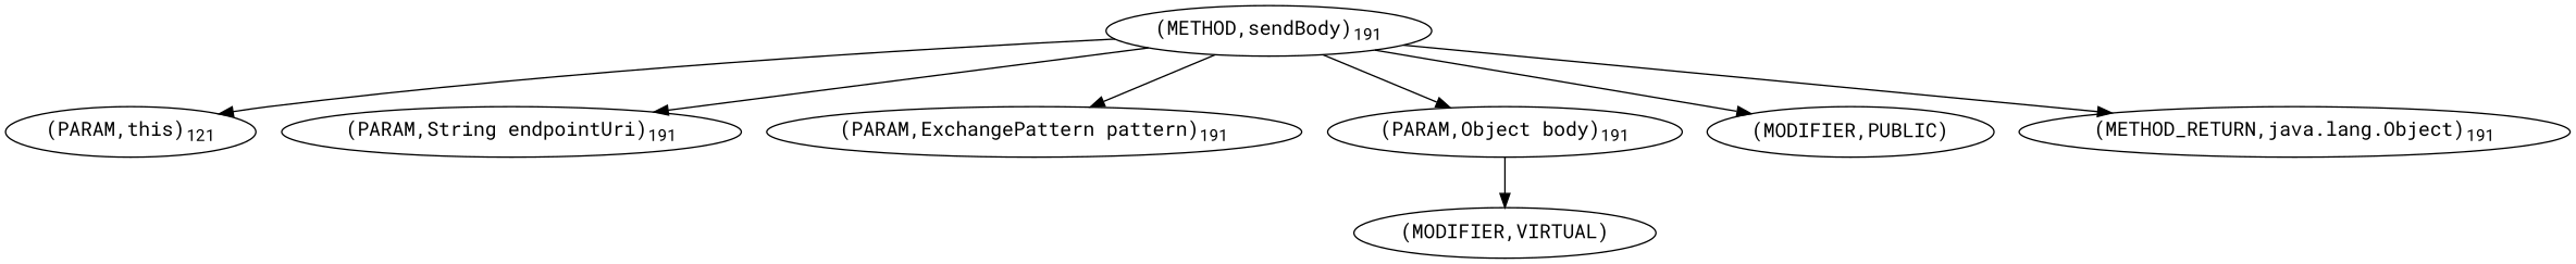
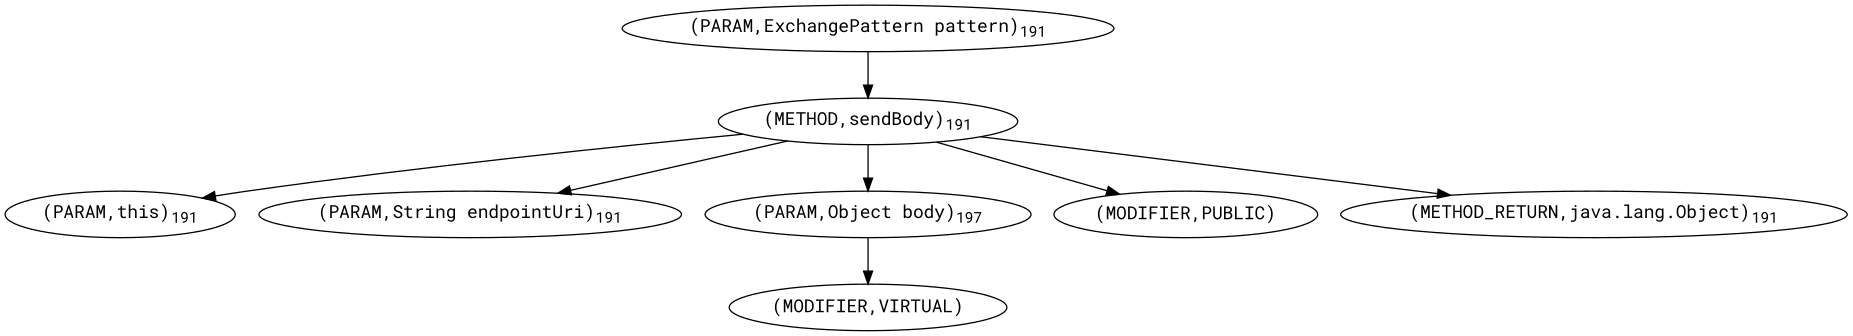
  digraph {
    fontname="Roboto Mono"
    node [fontname="Roboto Mono"]
    edge [fontname="Roboto Mono"]
    n1 [label=<(METHOD,sendBody)<SUB>191</SUB>>]
-   n2 [label=<(PARAM,this)<SUB>121</SUB>>]
+   n2 [label=<(PARAM,this)<SUB>191</SUB>>]
    n3 [label=<(PARAM,String endpointUri)<SUB>191</SUB>>]
    n4 [label=<(PARAM,ExchangePattern pattern)<SUB>191</SUB>>]
-   n5 [label=<(PARAM,Object body)<SUB>191</SUB>>]
+   n5 [label=<(PARAM,Object body)<SUB>197</SUB>>]
    n6 [label=<(MODIFIER,PUBLIC)>]
    n7 [label=<(METHOD_RETURN,java.lang.Object)<SUB>191</SUB>>]
    n8 [label=<(MODIFIER,VIRTUAL)>]
    n1 -> n2
    n1 -> n3
-   n1 -> n4
+   n4 -> n1
    n1 -> n5
    n1 -> n6
    n1 -> n7
    n5 -> n8
  }
